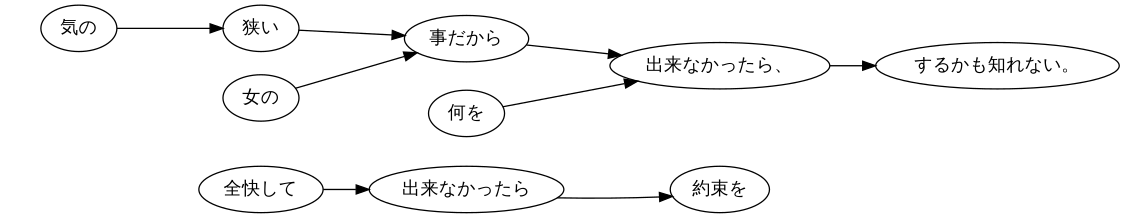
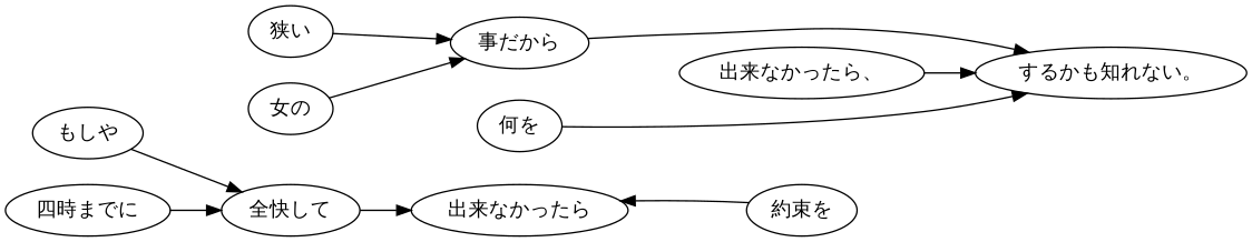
  digraph {
    rankdir=LR
+   n1 [label="もしや"]
    n2 [label="全快して"]
    n3 [label="出来なかったら"]
+   n4 [label="四時までに"]
    n5 [label="約束を"]
    n6 [label="出来なかったら、"]
    n7 [label="するかも知れない。"]
-   n8 [label="気の"]
    n9 [label="狭い"]
    n10 [label="事だから"]
    n11 [label="女の"]
    n12 [label="何を"]
+   n1 -> n2
    n2 -> n3
-   n3 -> n5
+   n4 -> n2
+   n5 -> n3
    n6 -> n7
-   n8 -> n9
    n9 -> n10
-   n10 -> n6
+   n10 -> n7
    n11 -> n10
-   n12 -> n6
+   n12 -> n7
  }
